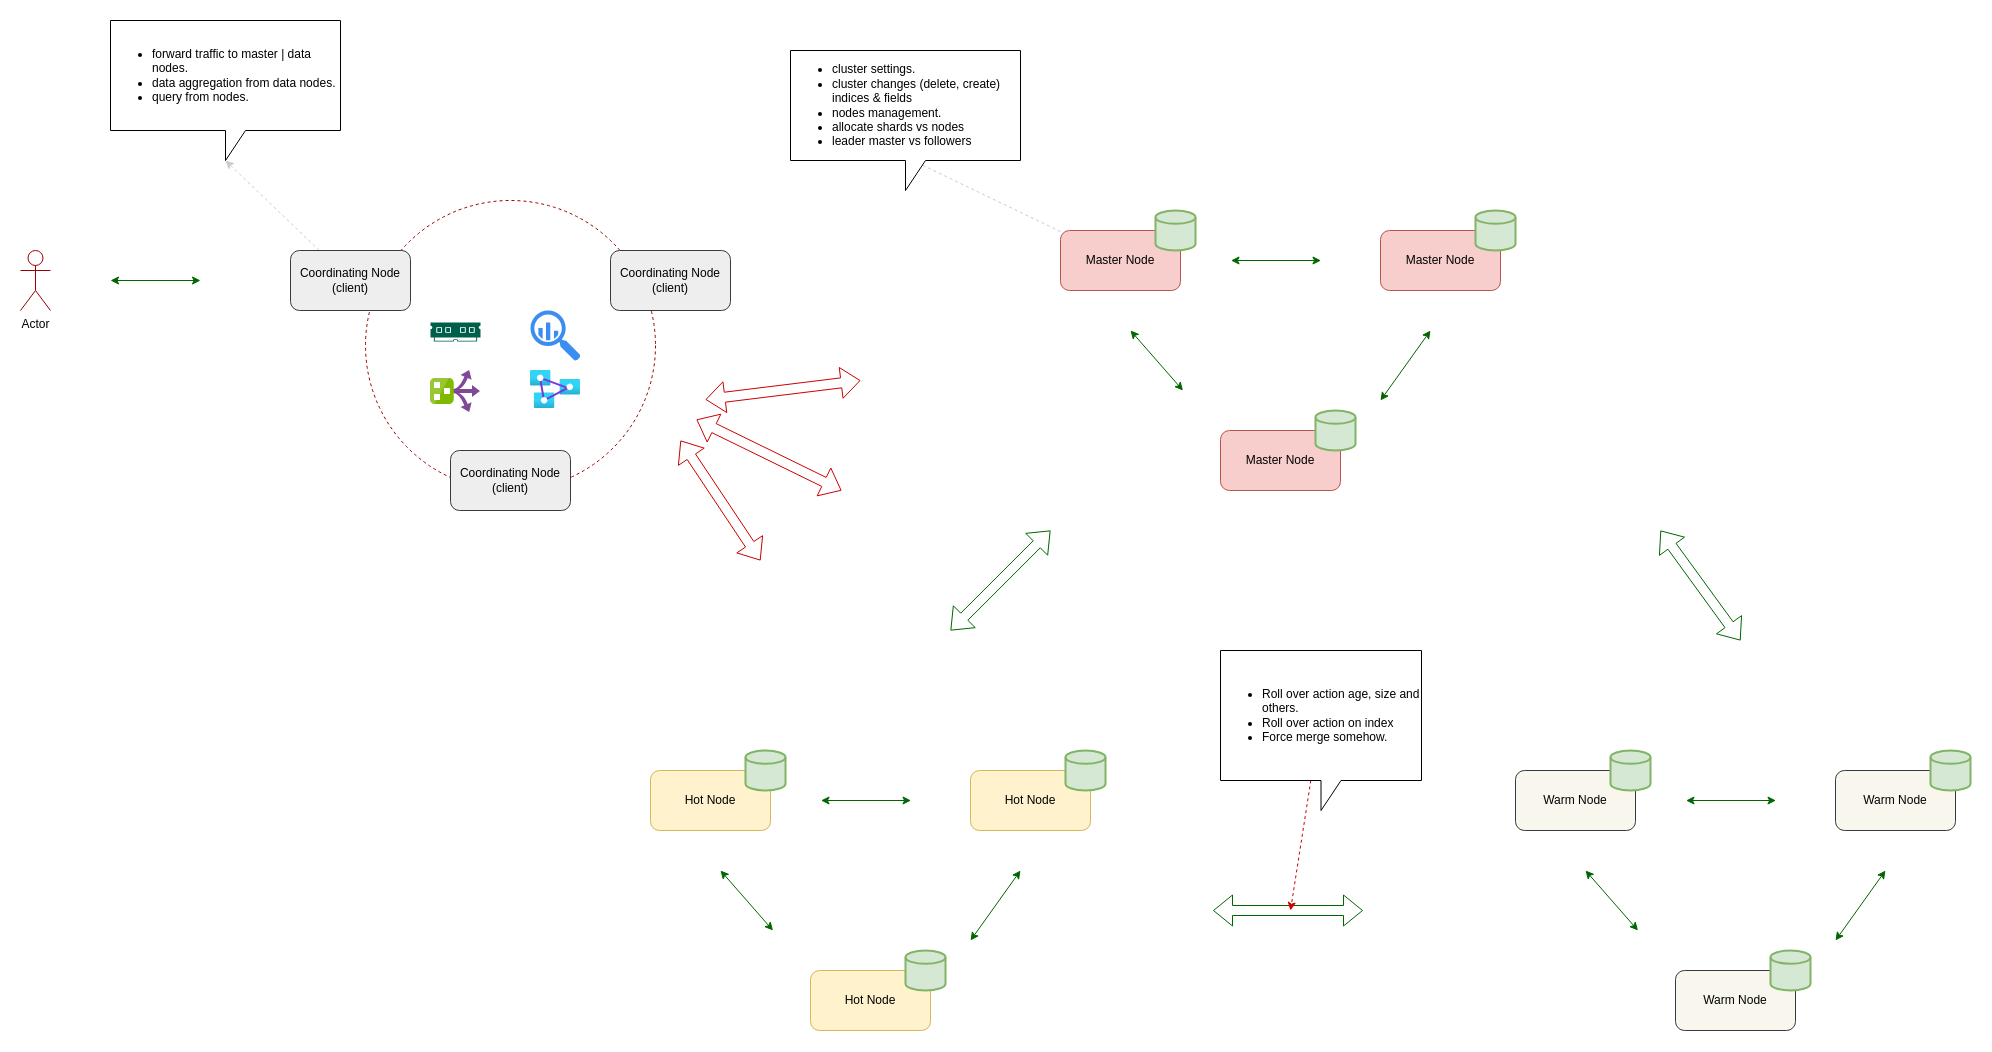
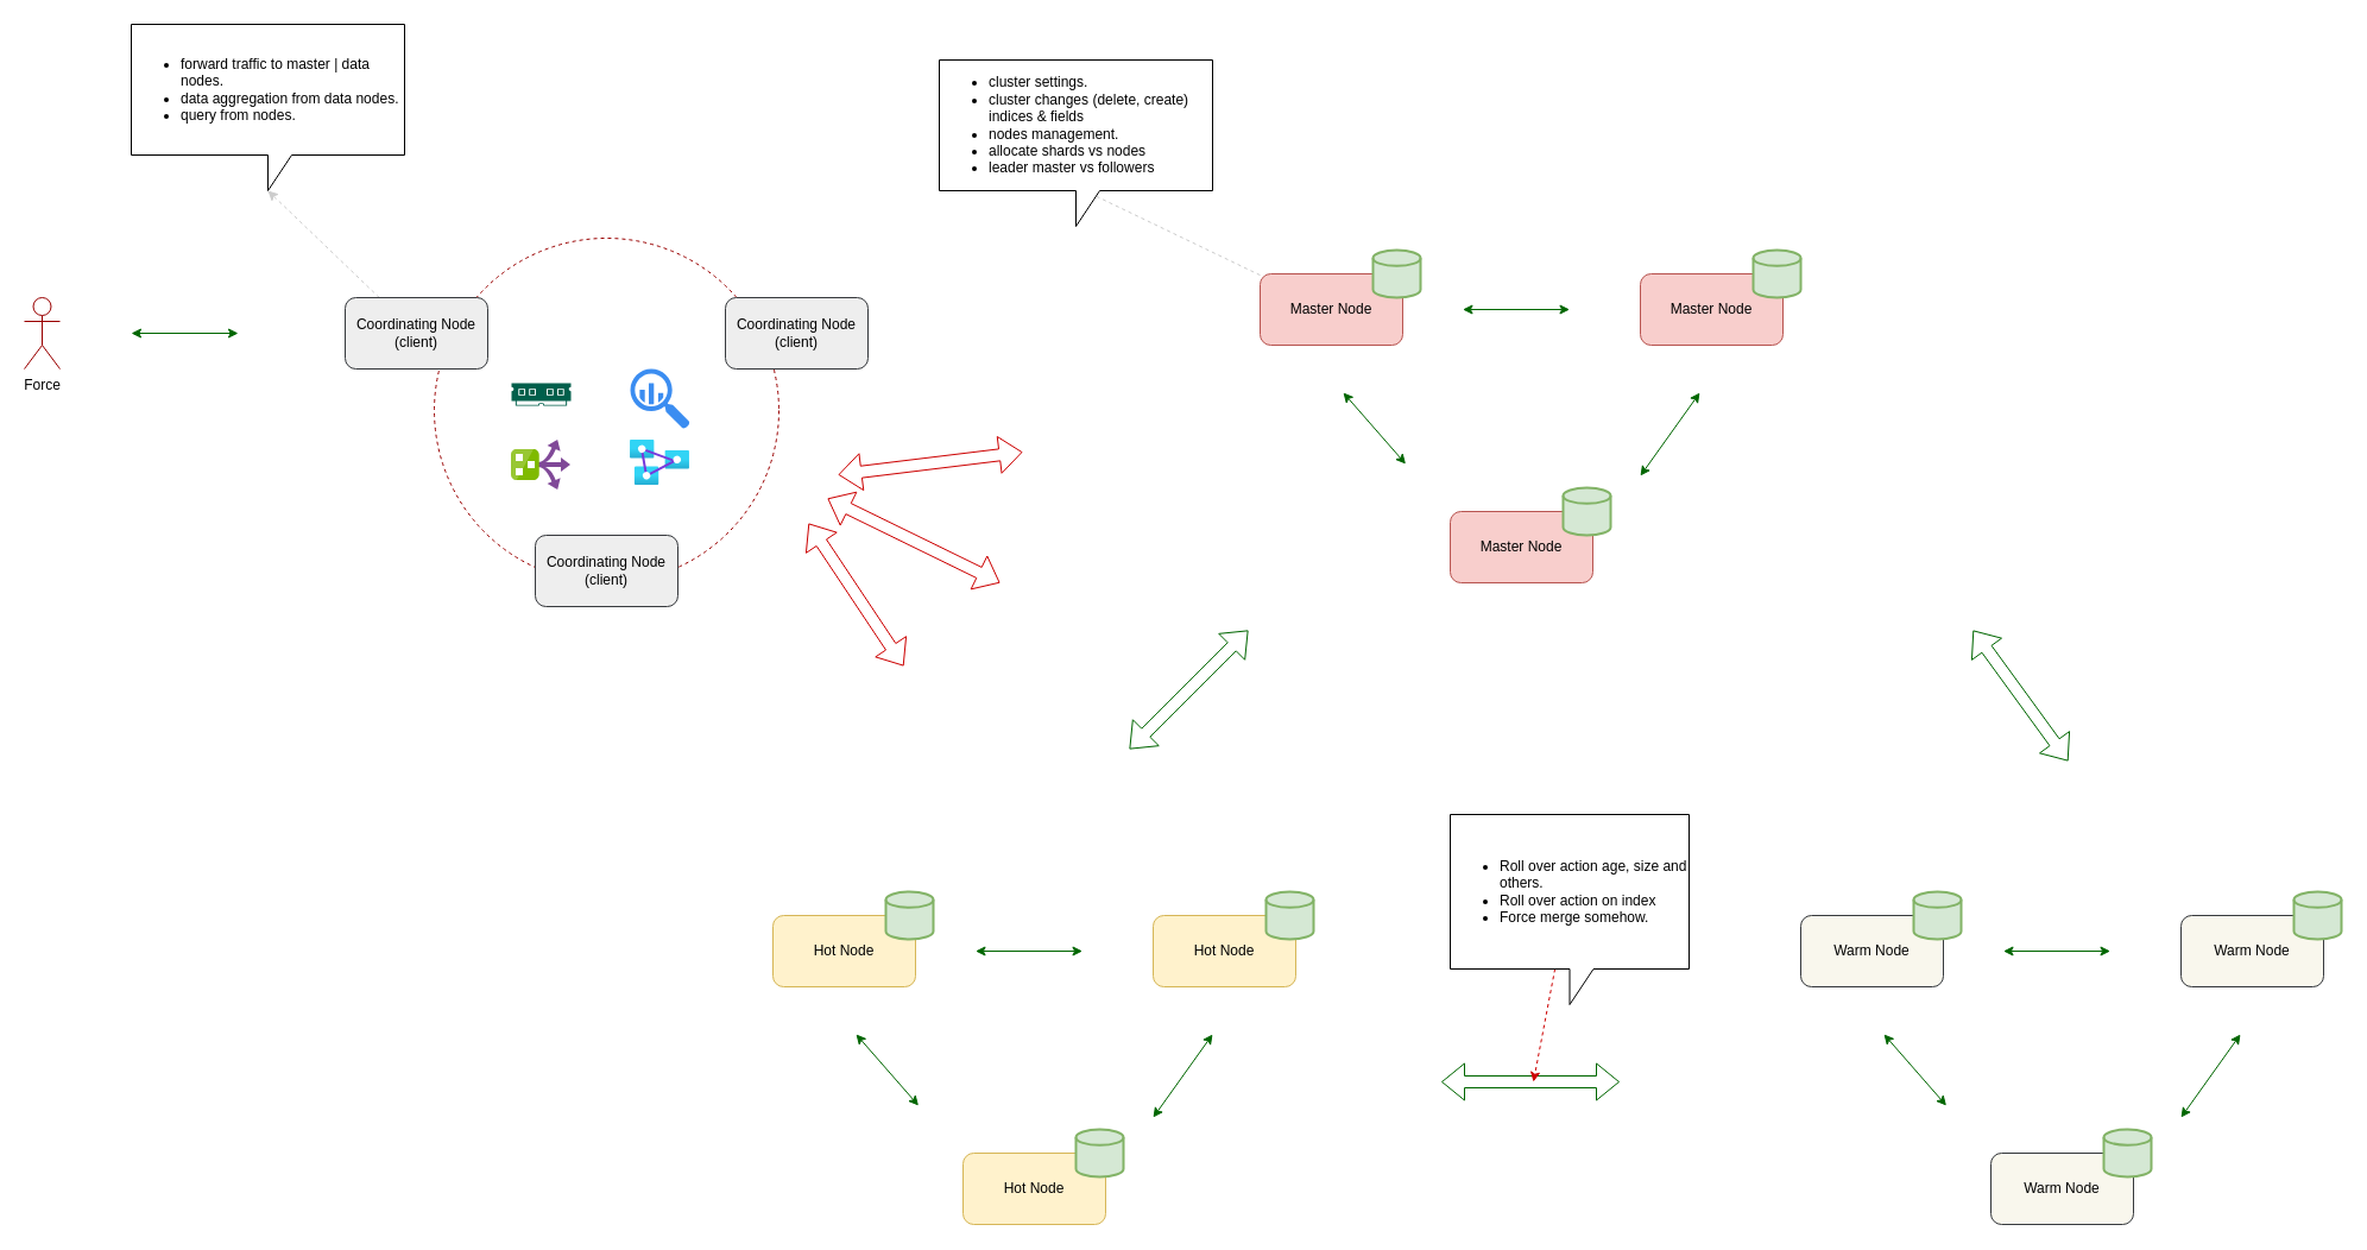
  <mxCell id="0" />
  <mxCell id="1" parent="0" />
  <mxCell id="2" value="" style="ellipse;whiteSpace=wrap;html=1;aspect=fixed;dashed=1;strokeColor=#990000;" vertex="1" parent="1"><mxGeometry x="365" y="200" width="290" height="290" as="geometry" /></mxCell>
  <mxCell id="3" value="" style="endArrow=classic;startArrow=classic;html=1;rounded=0;strokeColor=#006600;" edge="1" parent="1"><mxGeometry width="50" height="50" relative="1" as="geometry"><mxPoint x="1230.5" y="260" as="sourcePoint" /><mxPoint x="1320.5" y="260" as="targetPoint" /></mxGeometry></mxCell>
  <mxCell id="4" value="" style="endArrow=classic;startArrow=classic;html=1;rounded=0;strokeColor=#006600;" edge="1" parent="1"><mxGeometry width="50" height="50" relative="1" as="geometry"><mxPoint x="1130" y="330" as="sourcePoint" /><mxPoint x="1182.5" y="390" as="targetPoint" /></mxGeometry></mxCell>
  <mxCell id="5" value="" style="endArrow=classic;startArrow=classic;html=1;rounded=0;strokeColor=#006600;" edge="1" parent="1"><mxGeometry width="50" height="50" relative="1" as="geometry"><mxPoint x="1380" y="400" as="sourcePoint" /><mxPoint x="1430" y="330" as="targetPoint" /></mxGeometry></mxCell>
  <mxCell id="6" value="" style="shape=image;html=1;verticalAlign=top;verticalLabelPosition=bottom;labelBackgroundColor=#ffffff;imageAspect=0;aspect=fixed;image=https://cdn3.iconfinder.com/data/icons/arrows-set-12/512/reset-128.png" vertex="1" parent="1"><mxGeometry x="1251" y="310" width="73" height="73" as="geometry" /></mxCell>
  <mxCell id="7" style="rounded=0;orthogonalLoop=1;jettySize=auto;html=1;entryX=0;entryY=0;entryDx=60;entryDy=80;entryPerimeter=0;strokeColor=#CCCCCC;dashed=1;" edge="1" parent="1" source="8" target="47"><mxGeometry relative="1" as="geometry" /></mxCell>
  <mxCell id="8" value="Master Node" style="rounded=1;whiteSpace=wrap;html=1;fillColor=#f8cecc;strokeColor=#b85450;" vertex="1" parent="1"><mxGeometry x="1060" y="230" width="120" height="60" as="geometry" /></mxCell>
  <mxCell id="9" value="" style="strokeWidth=2;html=1;shape=mxgraph.flowchart.database;whiteSpace=wrap;fillColor=#d5e8d4;strokeColor=#82b366;" vertex="1" parent="1"><mxGeometry x="1155" y="210" width="40" height="40" as="geometry" /></mxCell>
  <mxCell id="10" value="Master Node" style="rounded=1;whiteSpace=wrap;html=1;fillColor=#f8cecc;strokeColor=#b85450;" vertex="1" parent="1"><mxGeometry x="1380" y="230" width="120" height="60" as="geometry" /></mxCell>
  <mxCell id="11" value="" style="strokeWidth=2;html=1;shape=mxgraph.flowchart.database;whiteSpace=wrap;fillColor=#d5e8d4;strokeColor=#82b366;" vertex="1" parent="1"><mxGeometry x="1475" y="210" width="40" height="40" as="geometry" /></mxCell>
  <mxCell id="12" value="Master Node" style="rounded=1;whiteSpace=wrap;html=1;fillColor=#f8cecc;strokeColor=#b85450;" vertex="1" parent="1"><mxGeometry x="1220" y="430" width="120" height="60" as="geometry" /></mxCell>
  <mxCell id="13" value="" style="strokeWidth=2;html=1;shape=mxgraph.flowchart.database;whiteSpace=wrap;fillColor=#d5e8d4;strokeColor=#82b366;" vertex="1" parent="1"><mxGeometry x="1315" y="410" width="40" height="40" as="geometry" /></mxCell>
  <mxCell id="14" value="" style="endArrow=classic;startArrow=classic;html=1;rounded=0;strokeColor=#006600;" edge="1" parent="1"><mxGeometry width="50" height="50" relative="1" as="geometry"><mxPoint x="820.5" y="800" as="sourcePoint" /><mxPoint x="910.5" y="800" as="targetPoint" /></mxGeometry></mxCell>
  <mxCell id="15" value="" style="endArrow=classic;startArrow=classic;html=1;rounded=0;strokeColor=#006600;" edge="1" parent="1"><mxGeometry width="50" height="50" relative="1" as="geometry"><mxPoint x="720" y="870" as="sourcePoint" /><mxPoint x="772.5" y="930" as="targetPoint" /></mxGeometry></mxCell>
  <mxCell id="16" value="" style="endArrow=classic;startArrow=classic;html=1;rounded=0;strokeColor=#006600;" edge="1" parent="1"><mxGeometry width="50" height="50" relative="1" as="geometry"><mxPoint x="970" y="940" as="sourcePoint" /><mxPoint x="1020" y="870" as="targetPoint" /></mxGeometry></mxCell>
  <mxCell id="17" value="" style="shape=image;html=1;verticalAlign=top;verticalLabelPosition=bottom;labelBackgroundColor=#ffffff;imageAspect=0;aspect=fixed;image=https://cdn3.iconfinder.com/data/icons/arrows-set-12/512/reset-128.png;container=0;" vertex="1" parent="1"><mxGeometry x="841" y="850" width="73" height="73" as="geometry" /></mxCell>
  <mxCell id="18" value="Hot Node" style="rounded=1;whiteSpace=wrap;html=1;fillColor=#fff2cc;strokeColor=#d6b656;container=0;" vertex="1" parent="1"><mxGeometry x="650" y="770" width="120" height="60" as="geometry" /></mxCell>
  <mxCell id="19" value="" style="strokeWidth=2;html=1;shape=mxgraph.flowchart.database;whiteSpace=wrap;fillColor=#d5e8d4;strokeColor=#82b366;container=0;" vertex="1" parent="1"><mxGeometry x="745" y="750" width="40" height="40" as="geometry" /></mxCell>
  <mxCell id="20" value="Hot Node" style="rounded=1;whiteSpace=wrap;html=1;fillColor=#fff2cc;strokeColor=#d6b656;container=0;" vertex="1" parent="1"><mxGeometry x="810" y="970" width="120" height="60" as="geometry" /></mxCell>
  <mxCell id="21" value="" style="strokeWidth=2;html=1;shape=mxgraph.flowchart.database;whiteSpace=wrap;fillColor=#d5e8d4;strokeColor=#82b366;container=0;" vertex="1" parent="1"><mxGeometry x="905" y="950" width="40" height="40" as="geometry" /></mxCell>
  <mxCell id="22" value="Hot Node" style="rounded=1;whiteSpace=wrap;html=1;fillColor=#fff2cc;strokeColor=#d6b656;container=0;" vertex="1" parent="1"><mxGeometry x="970" y="770" width="120" height="60" as="geometry" /></mxCell>
  <mxCell id="23" value="" style="strokeWidth=2;html=1;shape=mxgraph.flowchart.database;whiteSpace=wrap;fillColor=#d5e8d4;strokeColor=#82b366;container=0;" vertex="1" parent="1"><mxGeometry x="1065" y="750" width="40" height="40" as="geometry" /></mxCell>
  <mxCell id="24" value="" style="endArrow=classic;startArrow=classic;html=1;rounded=0;strokeColor=#006600;" edge="1" parent="1"><mxGeometry width="50" height="50" relative="1" as="geometry"><mxPoint x="1685.5" y="800" as="sourcePoint" /><mxPoint x="1775.5" y="800" as="targetPoint" /></mxGeometry></mxCell>
  <mxCell id="25" value="" style="endArrow=classic;startArrow=classic;html=1;rounded=0;strokeColor=#006600;" edge="1" parent="1"><mxGeometry width="50" height="50" relative="1" as="geometry"><mxPoint x="1585" y="870" as="sourcePoint" /><mxPoint x="1637.5" y="930" as="targetPoint" /></mxGeometry></mxCell>
  <mxCell id="26" value="" style="endArrow=classic;startArrow=classic;html=1;rounded=0;strokeColor=#006600;" edge="1" parent="1"><mxGeometry width="50" height="50" relative="1" as="geometry"><mxPoint x="1835" y="940" as="sourcePoint" /><mxPoint x="1885" y="870" as="targetPoint" /></mxGeometry></mxCell>
  <mxCell id="27" value="" style="shape=image;html=1;verticalAlign=top;verticalLabelPosition=bottom;labelBackgroundColor=#ffffff;imageAspect=0;aspect=fixed;image=https://cdn3.iconfinder.com/data/icons/arrows-set-12/512/reset-128.png;container=0;" vertex="1" parent="1"><mxGeometry x="1706" y="850" width="73" height="73" as="geometry" /></mxCell>
  <mxCell id="28" value="Warm Node" style="rounded=1;whiteSpace=wrap;html=1;fillColor=#f9f7ed;strokeColor=#36393d;container=0;" vertex="1" parent="1"><mxGeometry x="1515" y="770" width="120" height="60" as="geometry" /></mxCell>
  <mxCell id="29" value="" style="strokeWidth=2;html=1;shape=mxgraph.flowchart.database;whiteSpace=wrap;fillColor=#d5e8d4;strokeColor=#82b366;container=0;" vertex="1" parent="1"><mxGeometry x="1610" y="750" width="40" height="40" as="geometry" /></mxCell>
  <mxCell id="30" value="Warm Node" style="rounded=1;whiteSpace=wrap;html=1;fillColor=#f9f7ed;strokeColor=#36393d;container=0;" vertex="1" parent="1"><mxGeometry x="1675" y="970" width="120" height="60" as="geometry" /></mxCell>
  <mxCell id="31" value="" style="strokeWidth=2;html=1;shape=mxgraph.flowchart.database;whiteSpace=wrap;fillColor=#d5e8d4;strokeColor=#82b366;container=0;" vertex="1" parent="1"><mxGeometry x="1770" y="950" width="40" height="40" as="geometry" /></mxCell>
  <mxCell id="32" value="Warm Node" style="rounded=1;whiteSpace=wrap;html=1;fillColor=#f9f7ed;strokeColor=#36393d;container=0;" vertex="1" parent="1"><mxGeometry x="1835" y="770" width="120" height="60" as="geometry" /></mxCell>
  <mxCell id="33" value="" style="strokeWidth=2;html=1;shape=mxgraph.flowchart.database;whiteSpace=wrap;fillColor=#d5e8d4;strokeColor=#82b366;container=0;" vertex="1" parent="1"><mxGeometry x="1930" y="750" width="40" height="40" as="geometry" /></mxCell>
  <mxCell id="34" value="" style="shape=flexArrow;endArrow=classic;startArrow=classic;html=1;rounded=0;strokeColor=#006600;" edge="1" parent="1"><mxGeometry width="100" height="100" relative="1" as="geometry"><mxPoint x="950" y="630" as="sourcePoint" /><mxPoint x="1050" y="530" as="targetPoint" /></mxGeometry></mxCell>
  <mxCell id="35" value="" style="shape=flexArrow;endArrow=classic;startArrow=classic;html=1;rounded=0;strokeColor=#006600;" edge="1" parent="1"><mxGeometry width="100" height="100" relative="1" as="geometry"><mxPoint x="1212.5" y="910" as="sourcePoint" /><mxPoint x="1362.5" y="910" as="targetPoint" /></mxGeometry></mxCell>
  <mxCell id="36" value="" style="shape=flexArrow;endArrow=classic;startArrow=classic;html=1;rounded=0;strokeColor=#006600;" edge="1" parent="1"><mxGeometry width="100" height="100" relative="1" as="geometry"><mxPoint x="1660" y="530" as="sourcePoint" /><mxPoint x="1740" y="640" as="targetPoint" /></mxGeometry></mxCell>
  <mxCell id="37" style="edgeStyle=none;rounded=0;orthogonalLoop=1;jettySize=auto;html=1;entryX=0;entryY=0;entryDx=115;entryDy=140;entryPerimeter=0;dashed=1;strokeColor=#CCCCCC;" edge="1" parent="1" source="38" target="48"><mxGeometry relative="1" as="geometry" /></mxCell>
  <mxCell id="38" value="Coordinating Node&lt;br&gt;(client)" style="rounded=1;whiteSpace=wrap;html=1;fillColor=#eeeeee;strokeColor=#36393d;" vertex="1" parent="1"><mxGeometry x="290" y="250" width="120" height="60" as="geometry" /></mxCell>
  <mxCell id="39" value="Coordinating&amp;nbsp;Node&lt;br&gt;(client)" style="rounded=1;whiteSpace=wrap;html=1;fillColor=#eeeeee;strokeColor=#36393d;" vertex="1" parent="1"><mxGeometry x="610" y="250" width="120" height="60" as="geometry" /></mxCell>
  <mxCell id="40" value="Coordinating&amp;nbsp;Node&lt;br&gt;(client)" style="rounded=1;whiteSpace=wrap;html=1;fillColor=#eeeeee;strokeColor=#36393d;" vertex="1" parent="1"><mxGeometry x="450" y="450" width="120" height="60" as="geometry" /></mxCell>
  <mxCell id="41" value="" style="sketch=0;html=1;aspect=fixed;strokeColor=none;shadow=0;align=center;verticalAlign=top;fillColor=#3B8DF1;shape=mxgraph.gcp2.big_query" vertex="1" parent="1"><mxGeometry x="530" y="310" width="50" height="50.51" as="geometry" /></mxCell>
  <mxCell id="42" value="" style="sketch=0;aspect=fixed;html=1;points=[];align=center;image;fontSize=12;image=img/lib/mscae/Route_Filter.svg;" vertex="1" parent="1"><mxGeometry x="430" y="370" width="50" height="42" as="geometry" /></mxCell>
  <mxCell id="43" value="" style="sketch=0;pointerEvents=1;shadow=0;dashed=0;html=1;strokeColor=none;fillColor=#005F4B;labelPosition=center;verticalLabelPosition=bottom;verticalAlign=top;align=center;outlineConnect=0;shape=mxgraph.veeam2.ram;" vertex="1" parent="1"><mxGeometry x="430" y="322" width="50" height="19" as="geometry" /></mxCell>
  <mxCell id="44" value="" style="aspect=fixed;html=1;points=[];align=center;image;fontSize=12;image=img/lib/azure2/analytics/Analysis_Services.svg;" vertex="1" parent="1"><mxGeometry x="530" y="370" width="50" height="38.1" as="geometry" /></mxCell>
- <mxCell id="45" value="Actor" style="shape=umlActor;verticalLabelPosition=bottom;verticalAlign=top;html=1;outlineConnect=0;strokeColor=#990000;" vertex="1" parent="1"><mxGeometry x="20" y="250" width="30" height="60" as="geometry" /></mxCell>
+ <mxCell id="45" value="Force" style="shape=umlActor;verticalLabelPosition=bottom;verticalAlign=top;html=1;outlineConnect=0;strokeColor=#990000;" vertex="1" parent="1"><mxGeometry x="20" y="250" width="30" height="60" as="geometry" /></mxCell>
  <mxCell id="46" value="" style="endArrow=classic;startArrow=classic;html=1;rounded=0;strokeColor=#006600;" edge="1" parent="1"><mxGeometry width="50" height="50" relative="1" as="geometry"><mxPoint x="110" y="280" as="sourcePoint" /><mxPoint x="200" y="280" as="targetPoint" /></mxGeometry></mxCell>
  <mxCell id="47" value="&lt;ul&gt;&lt;li&gt;cluster settings.&lt;/li&gt;&lt;li&gt;cluster changes (delete, create) indices &amp;amp; fields&lt;/li&gt;&lt;li&gt;nodes management.&lt;/li&gt;&lt;li&gt;allocate shards vs nodes&lt;/li&gt;&lt;li&gt;leader master vs followers&lt;/li&gt;&lt;/ul&gt;" style="shape=callout;whiteSpace=wrap;html=1;perimeter=calloutPerimeter;strokeColor=#000000;align=left;" vertex="1" parent="1"><mxGeometry x="790" y="50" width="230" height="140" as="geometry" /></mxCell>
  <mxCell id="48" value="&lt;ul&gt;&lt;li&gt;forward traffic to master | data nodes.&lt;/li&gt;&lt;li&gt;data aggregation from data nodes.&lt;/li&gt;&lt;li&gt;query from nodes.&lt;/li&gt;&lt;/ul&gt;" style="shape=callout;whiteSpace=wrap;html=1;perimeter=calloutPerimeter;strokeColor=#000000;align=left;" vertex="1" parent="1"><mxGeometry x="110" y="20" width="230" height="140" as="geometry" /></mxCell>
  <mxCell id="49" value="" style="shape=flexArrow;endArrow=classic;startArrow=classic;html=1;rounded=0;strokeColor=#CC0000;" edge="1" parent="1"><mxGeometry width="100" height="100" relative="1" as="geometry"><mxPoint x="705" y="399.05" as="sourcePoint" /><mxPoint x="860" y="380" as="targetPoint" /></mxGeometry></mxCell>
  <mxCell id="50" value="" style="shape=flexArrow;endArrow=classic;startArrow=classic;html=1;rounded=0;strokeColor=#CC0000;" edge="1" parent="1"><mxGeometry width="100" height="100" relative="1" as="geometry"><mxPoint x="696" y="419.05" as="sourcePoint" /><mxPoint x="841" y="490" as="targetPoint" /></mxGeometry></mxCell>
  <mxCell id="51" value="" style="shape=flexArrow;endArrow=classic;startArrow=classic;html=1;rounded=0;strokeColor=#CC0000;" edge="1" parent="1"><mxGeometry width="100" height="100" relative="1" as="geometry"><mxPoint x="680" y="440" as="sourcePoint" /><mxPoint x="760" y="560" as="targetPoint" /></mxGeometry></mxCell>
  <mxCell id="52" style="edgeStyle=none;rounded=0;orthogonalLoop=1;jettySize=auto;html=1;dashed=1;strokeColor=#CC0000;" edge="1" parent="1" source="53"><mxGeometry relative="1" as="geometry"><mxPoint x="1290" y="910" as="targetPoint" /></mxGeometry></mxCell>
- <mxCell id="53" value="&lt;ul&gt;&lt;li&gt;Roll over action age, size and others.&lt;/li&gt;&lt;li&gt;Roll over action on index&lt;/li&gt;&lt;li&gt;Force merge somehow.&lt;/li&gt;&lt;/ul&gt;" style="shape=callout;whiteSpace=wrap;html=1;perimeter=calloutPerimeter;strokeColor=#000000;align=left;" vertex="1" parent="1"><mxGeometry x="1220" y="650" width="201" height="160" as="geometry" /></mxCell>
+ <mxCell id="53" value="&lt;ul&gt;&lt;li&gt;Roll over action age, size and others.&lt;/li&gt;&lt;li&gt;Roll over action on index&lt;/li&gt;&lt;li&gt;Force merge somehow.&lt;/li&gt;&lt;/ul&gt;" style="shape=callout;whiteSpace=wrap;html=1;perimeter=calloutPerimeter;strokeColor=#000000;align=left;" vertex="1" parent="1"><mxGeometry x="1220" y="685" width="201" height="160" as="geometry" /></mxCell>
